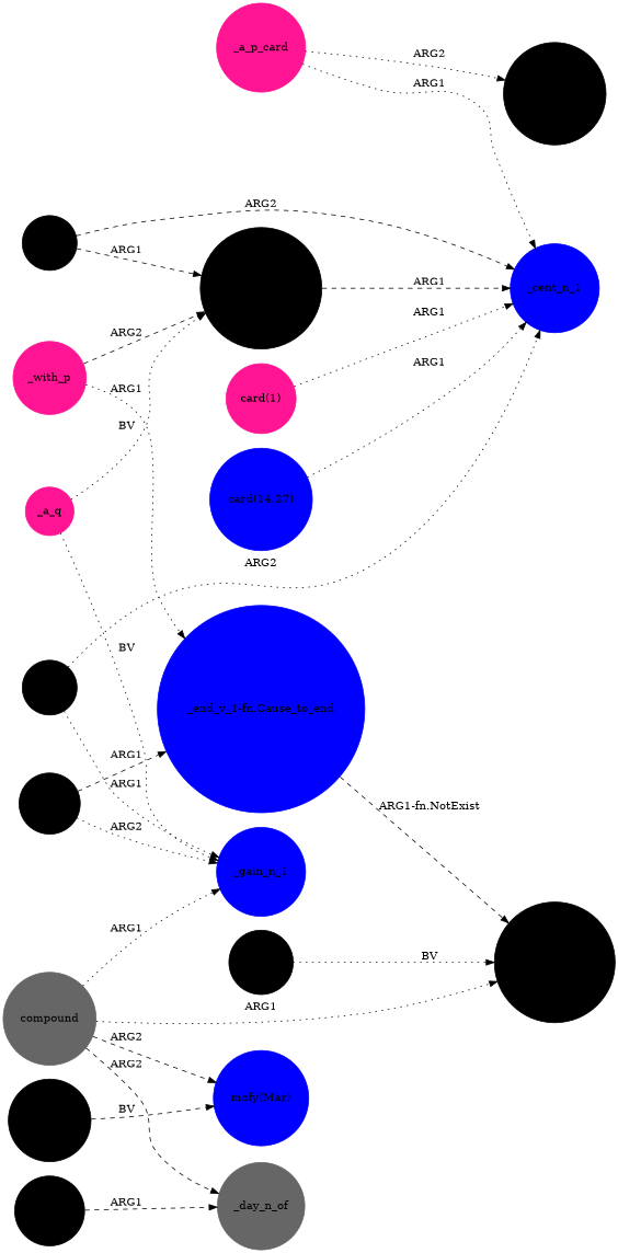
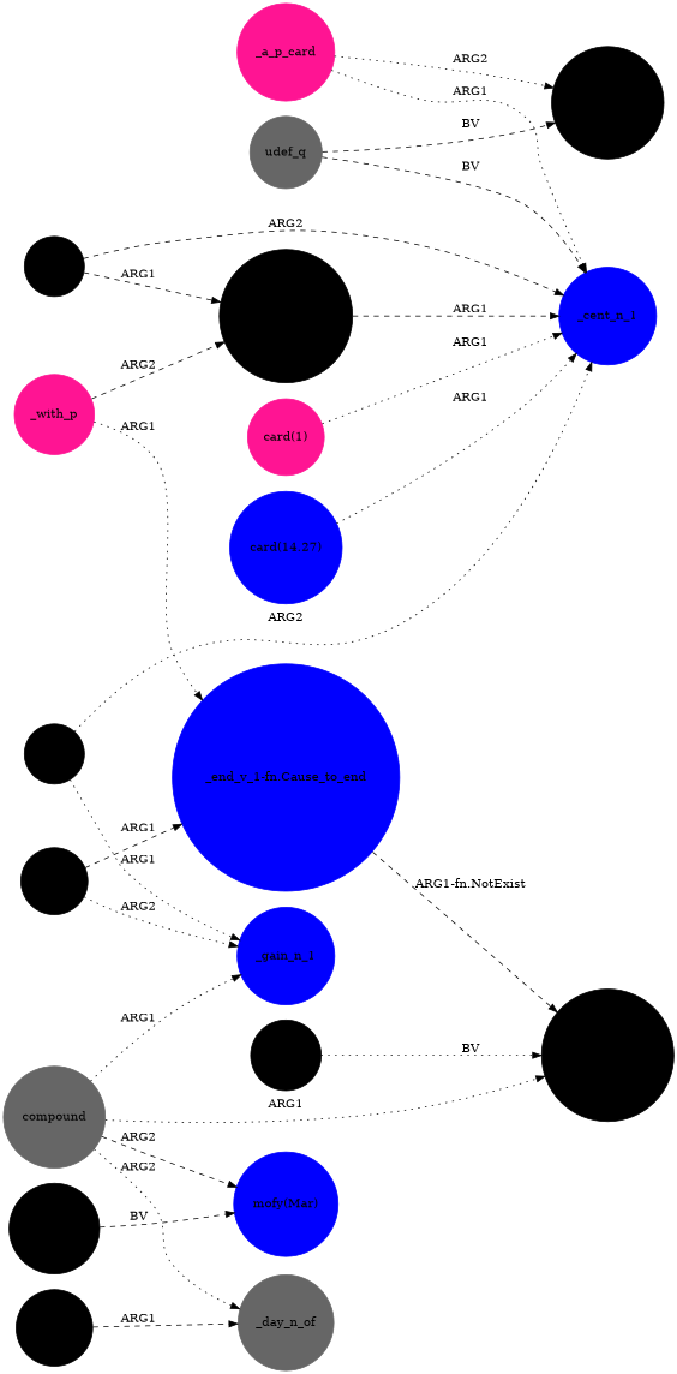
  digraph {
    rankdir=LR
    node [color=black shape=circle style=filled]
    edge [style=dotted]
    n1 [color=deeppink label=_a_p_card]
    _pound_n_1
    _cent_n_1 [color=blue]
    _day_n_of [color=gray40]
    "card(2)"
    _to_p
    _advance_n_of
    _gain_n_1 [color=blue]
    _for_p
    "_end_v_1-fn.Cause_to_end" [color=blue]
    _delivery_n_of
    "card(1)" [color=deeppink]
    "card(14.27)" [color=blue]
    _the_q
    compound [color=gray40]
    "mofy(Mar)" [color=blue]
-   _a_q [color=deeppink]
+   udef_q [color=gray40]
    _with_p [color=deeppink]
    _of_p
    proper_q
    n1 -> _pound_n_1 [label=ARG2]
    n1 -> _cent_n_1 [label=ARG1]
    "card(2)" -> _day_n_of [label=ARG1 style=dashed]
    _to_p -> _cent_n_1 [label=ARG2 style=dashed]
    _to_p -> _advance_n_of [label=ARG1 style=dashed]
    _advance_n_of -> _cent_n_1 [label=ARG1 style=dashed]
    _for_p -> _gain_n_1 [label=ARG2]
    _for_p -> "_end_v_1-fn.Cause_to_end" [label=ARG1 style=dashed]
    "_end_v_1-fn.Cause_to_end" -> _delivery_n_of [label="ARG1-fn.NotExist" style=dashed]
    "card(1)" -> _cent_n_1 [label=ARG1]
    "card(14.27)" -> _cent_n_1 [label=ARG1]
    _the_q -> _delivery_n_of [label=BV]
-   compound -> _day_n_of [label=ARG2 style=dashed]
+   compound -> _day_n_of [label=ARG2]
    compound -> _gain_n_1 [label=ARG1]
    compound -> _delivery_n_of [label=ARG1]
    compound -> "mofy(Mar)" [label=ARG2 style=dashed]
-   _a_q -> _advance_n_of [label=BV]
-   _a_q -> _gain_n_1 [label=BV]
+   udef_q -> _pound_n_1 [label=BV style=dashed]
+   udef_q -> _cent_n_1 [label=BV style=dashed]
    _with_p -> _advance_n_of [label=ARG2 style=dashed]
    _with_p -> "_end_v_1-fn.Cause_to_end" [label=ARG1]
    _of_p -> _cent_n_1 [label=ARG2]
    _of_p -> _gain_n_1 [label=ARG1]
    proper_q -> "mofy(Mar)" [label=BV style=dashed]
  }
